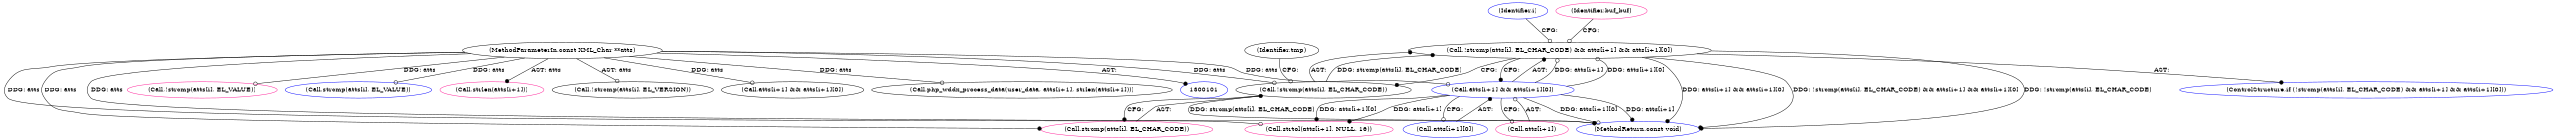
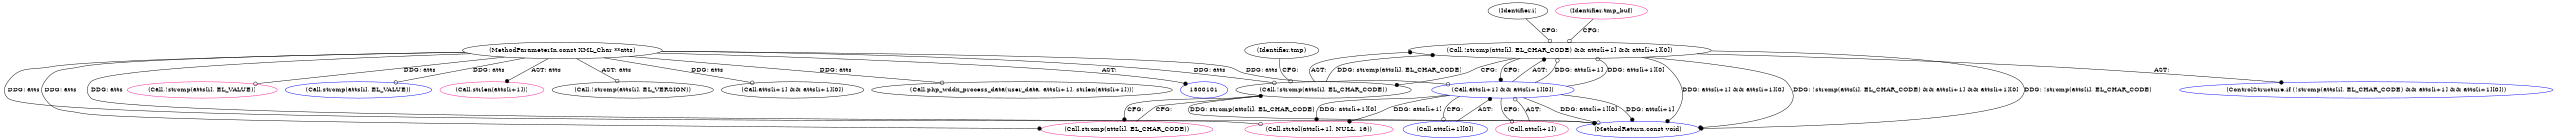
  digraph {
    node [color=black]
    edge [arrowhead=dot]
    n1 [label="(Call,!strcmp(atts[i], EL_CHAR_CODE) && atts[i+1] && atts[i+1][0])"]
    n2 [label="(Call,!strcmp(atts[i], EL_CHAR_CODE))"]
    n3 [color=blue label="(Call,atts[i+1] && atts[i+1][0])"]
    n4 [color=blue label="(MethodReturn,const void)"]
    n5 [color=blue label="(ControlStructure,if (!strcmp(atts[i], EL_CHAR_CODE) && atts[i+1] && atts[i+1][0]))"]
    n6 [color=deeppink label="(Call,strcmp(atts[i], EL_CHAR_CODE))"]
    n7 [color=deeppink label="(Call,strtol(atts[i+1], NULL, 16))"]
    n8 [color=blue label="(Call,atts[i+1][0])"]
    n9 [color=deeppink label="(Call,atts[i+1])"]
    n10 [label="(MethodParameterIn,const XML_Char **atts)"]
    n11 [color=deeppink label="(Call,!strcmp(atts[i], EL_VALUE))"]
    n12 [color=blue label="(Call,strcmp(atts[i], EL_VALUE))"]
    n13 [color=deeppink label="(Call,strlen(atts[i+1]))"]
    n14 [label="(Call,!strcmp(atts[i], EL_VERSION))"]
    n15 [label="(Call,atts[i+1] && atts[i+1][0])"]
    n16 [label="(Call,php_wddx_process_data(user_data, atts[i+1], strlen(atts[i+1])))"]
    n17 [color=blue label=1300101]
    n18 [label="(Identifier,tmp)"]
-   n19 [color=blue label="(Identifier,i)"]
-   n20 [color=deeppink label="(Identifier,buf_buf)"]
+   n19 [label="(Identifier,i)"]
+   n20 [color=deeppink label="(Identifier,tmp_buf)"]
    n1 -> n2 [label="CFG: "]
    n1 -> n3 [label="CFG: "]
    n1 -> n4 [label="DDG: atts[i+1] && atts[i+1][0]"]
    n1 -> n4 [label="DDG: !strcmp(atts[i], EL_CHAR_CODE) && atts[i+1] && atts[i+1][0]"]
    n1 -> n4 [label="DDG: !strcmp(atts[i], EL_CHAR_CODE)"]
    n1 -> n5 [label="AST: "]
    n2 -> n1 [label="AST: "]
    n2 -> n1 [label="DDG: strcmp(atts[i], EL_CHAR_CODE)"]
    n2 -> n4 [label="DDG: strcmp(atts[i], EL_CHAR_CODE)"]
    n2 -> n6 [label="CFG: "]
    n3 -> n1 [label="AST: "]
    n3 -> n1 [arrowhead=odot label="DDG: atts[i+1]"]
    n3 -> n1 [arrowhead=odot label="DDG: atts[i+1][0]"]
    n3 -> n4 [arrowhead=odot label="DDG: atts[i+1][0]"]
    n3 -> n4 [label="DDG: atts[i+1]"]
    n3 -> n7 [label="DDG: atts[i+1][0]"]
    n3 -> n7 [label="DDG: atts[i+1]"]
    n3 -> n8 [arrowhead=odot label="CFG: "]
    n3 -> n9 [arrowhead=odot label="CFG: "]
-   n6 -> n2 [label="AST: "]
+   n6 -> n2 [label="CFG: "]
    n8 -> n3 [label="AST: "]
    n9 -> n3 [arrowhead=odot label="AST: "]
    n10 -> n2 [arrowhead=odot label="DDG: atts"]
    n10 -> n3 [arrowhead=odot label="DDG: atts"]
    n10 -> n4 [arrowhead=odot label="DDG: atts"]
    n10 -> n6 [label="DDG: atts"]
    n10 -> n7 [arrowhead=odot label="DDG: atts"]
    n10 -> n11 [arrowhead=odot label="DDG: atts"]
    n10 -> n12 [arrowhead=odot label="DDG: atts"]
    n10 -> n13 [label="AST: atts"]
    n10 -> n14 [arrowhead=odot label="AST: atts"]
    n10 -> n15 [arrowhead=odot label="DDG: atts"]
    n10 -> n16 [arrowhead=odot label="DDG: atts"]
    n10 -> n17 [label="AST: "]
    n18 -> n2 [arrowhead=odot label="CFG: "]
    n19 -> n1 [arrowhead=odot label="CFG: "]
    n20 -> n1 [arrowhead=odot label="CFG: "]
  }
